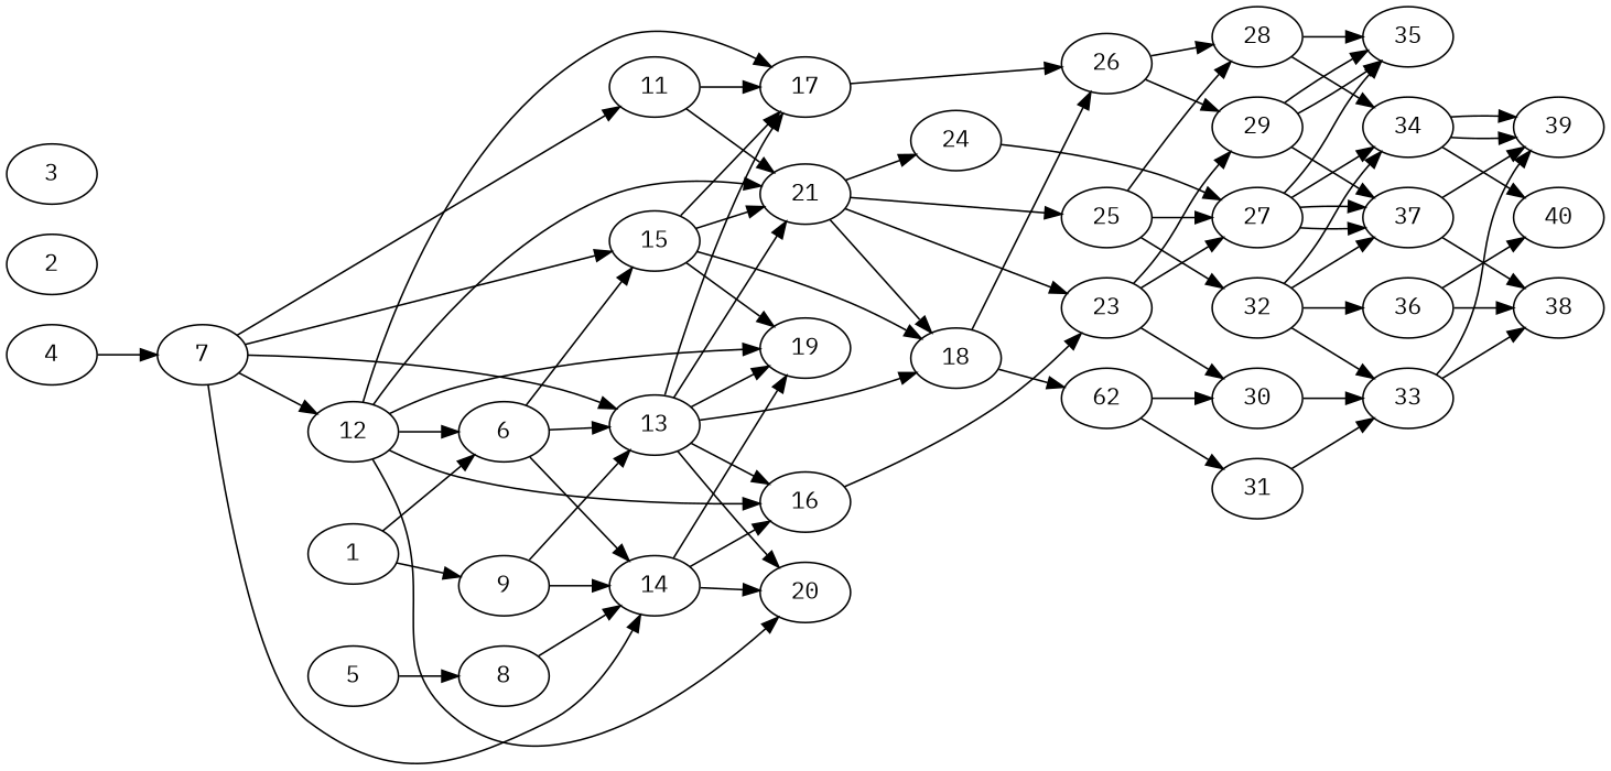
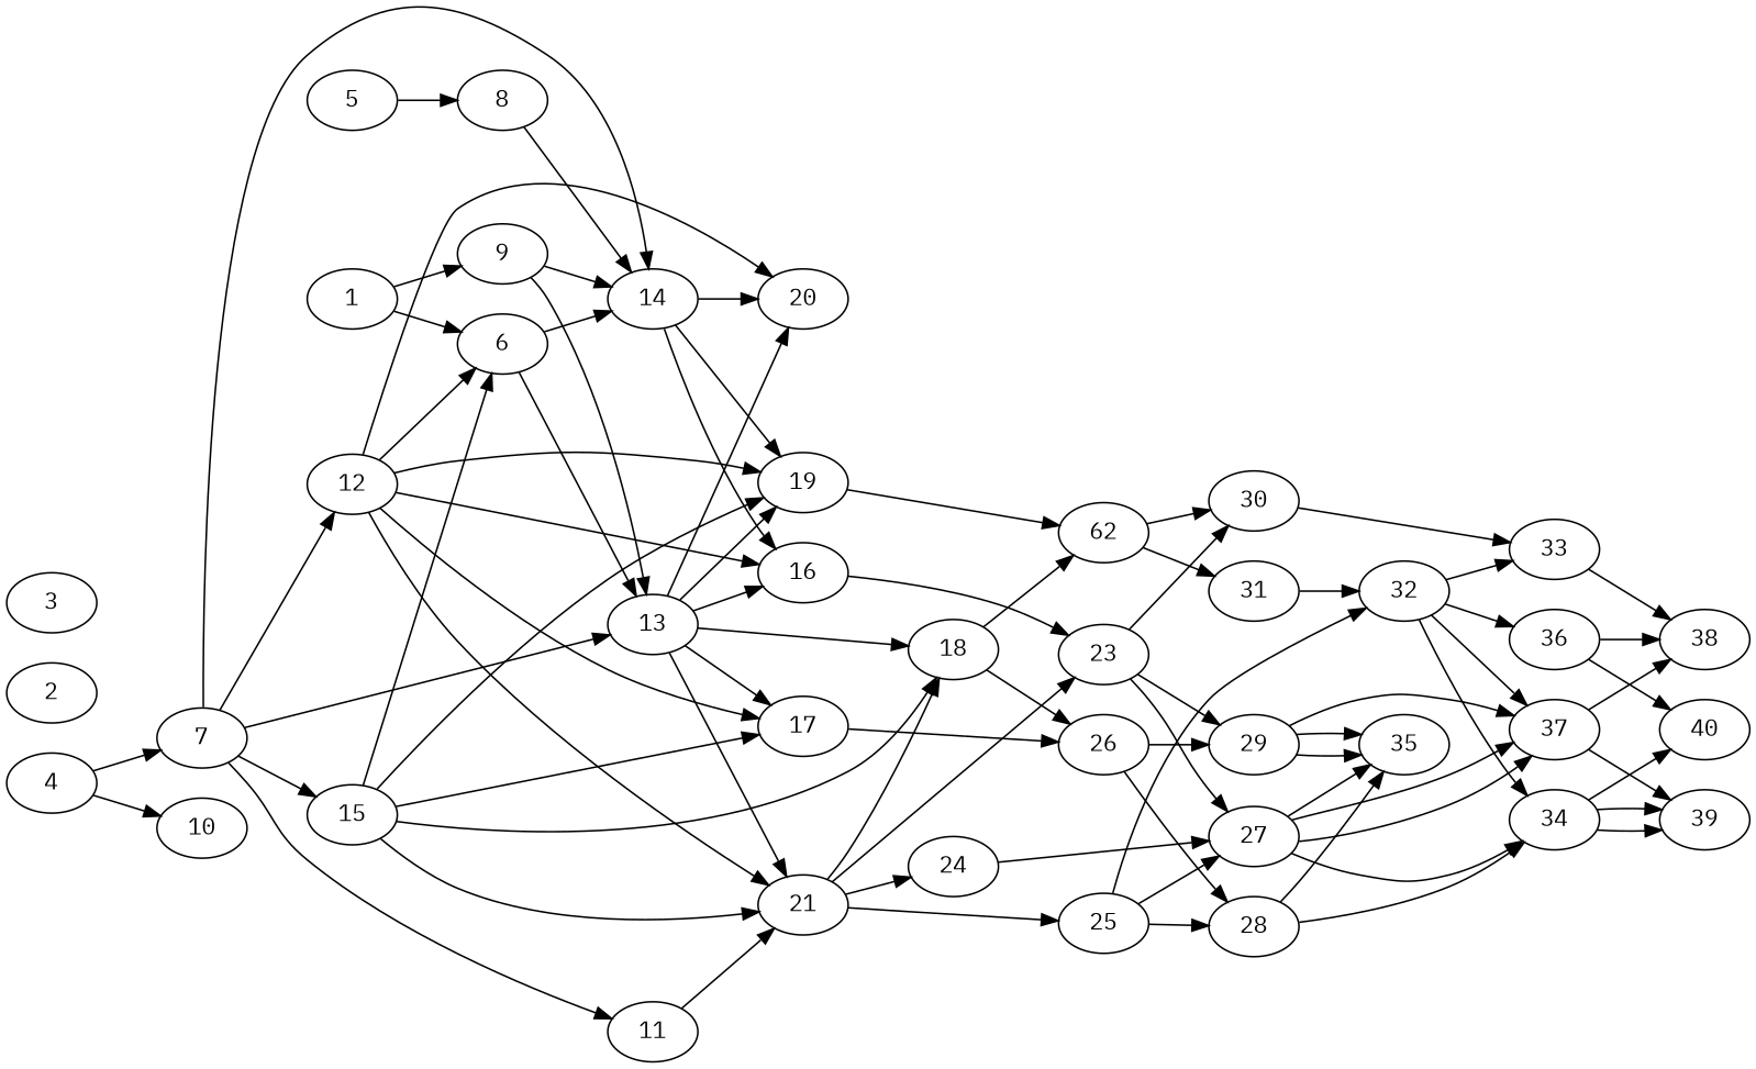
  digraph {
    fontname="IBM Plex Mono"
    rankdir=LR
    node [alpha=0.08 fontname="IBM Plex Mono"]
    edge [fontname="IBM Plex Mono"]
    1 [expect_size=25593856]
    6 [alpha=0.10 expect_size=9901056]
    9 [alpha=0.19 expect_size=12571648]
    13 [alpha=0.09 expect_size=39312384]
    14 [alpha=0.01 expect_size=35092480]
    15 [alpha=0.13 expect_size=15635456]
    12 [expect_size=13798400]
    17 [expect_size=21606400]
    21 [alpha=0.01 expect_size=48185344]
    16 [alpha=0.14 expect_size=45460480]
    19 [alpha=0.04 expect_size=43812864]
    20 [alpha=0.18 expect_size=42145792]
    18 [alpha=0.03 expect_size=25527296]
    2 [alpha=0.11 expect_size=8076288]
    3 [alpha=0.18 expect_size=7018496]
    4 [alpha=0.12 expect_size=46558208]
    7 [alpha=0.02 expect_size=40105984]
+   10 [alpha=0.03 expect_size=36065280]
    11 [alpha=0.19 expect_size=43082752]
    5 [alpha=0.13 expect_size=6466560]
    8 [expect_size=49713152]
    26 [alpha=0.19 expect_size=22965248]
    23 [alpha=0.09 expect_size=16921600]
    24 [alpha=0.11 expect_size=37531648]
    25 [alpha=0.14 expect_size=40066048]
    n26 [alpha=0.05 expect_size=45601792 label=62]
    29 [alpha=0.18 expect_size=35006464]
    28 [alpha=0.16 expect_size=27907072]
    30 [alpha=0.12 expect_size=44079104]
    31 [alpha=0.03 expect_size=39191552]
    27 [alpha=0.18 expect_size=9554944]
    32 [alpha=0.17 expect_size=40692736]
    33 [alpha=0.06 expect_size=51419136]
    34 [alpha=0.07 expect_size=25959424]
    35 [alpha=0.12 expect_size=5629952]
    37 [alpha=0.05 expect_size=35874816]
    36 [alpha=0.15 expect_size=38839296]
    39 [alpha=0.17 expect_size=23298048]
    38 [alpha=0.03 expect_size=31598592]
    40 [expect_size=18300928]
    1 -> 6
    1 -> 9
    6 -> 13
    6 -> 14
-   6 -> 15
+   15 -> 6
    9 -> 13
    9 -> 14
    13 -> 17
    13 -> 21
    13 -> 16
    13 -> 19
    13 -> 20
    13 -> 18
    14 -> 16
    14 -> 19
    14 -> 20
    15 -> 17
    15 -> 21
    15 -> 19
    15 -> 18
    12 -> 6
    12 -> 17
    12 -> 21
    12 -> 16
    12 -> 19
    12 -> 20
    17 -> 26
    21 -> 18
    21 -> 23
    21 -> 24
    21 -> 25
    16 -> 23
+   19 -> n26
    18 -> 26
    18 -> n26
    4 -> 7
+   4 -> 10
    7 -> 13
    7 -> 14
    7 -> 15
    7 -> 12
    7 -> 11
-   11 -> 17
    11 -> 21
    5 -> 8
    8 -> 14
    26 -> 29
    26 -> 28
    23 -> 29
    23 -> 30
    23 -> 27
    24 -> 27
    25 -> 28
    25 -> 27
    25 -> 32
    n26 -> 30
    n26 -> 31
    29 -> 35
    29 -> 35
    29 -> 37
    28 -> 34
    28 -> 35
    30 -> 33
-   31 -> 33
+   31 -> 32
    27 -> 34
    27 -> 35
    27 -> 37
    27 -> 37
    32 -> 33
    32 -> 34
    32 -> 37
    32 -> 36
-   33 -> 39
    33 -> 38
    34 -> 39
    34 -> 39
    34 -> 40
    37 -> 39
    37 -> 38
    36 -> 38
    36 -> 40
  }
